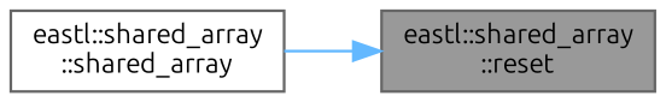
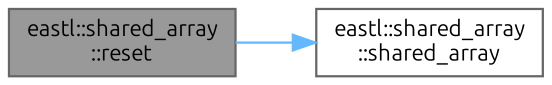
  digraph {
    rankdir=LR
    fontname=Ubuntu
    node [fontname=Ubuntu fontsize=10 shape=box style=filled]
    n1 [color=gray40 fillcolor=grey60 fontcolor=black height=0.2 label="eastl::shared_array\l::reset" width=0.4]
    n2 [color=grey40 fillcolor=white height=0.2 label="eastl::shared_array\l::shared_array" width=0.4]
-   n2 -> n1 [color=steelblue1 fontname=Ubuntu fontsize=10 labelfontname=Helvetica labelfontsize=10 style=solid]
+   n1 -> n2 [color=steelblue1 fontname=Ubuntu fontsize=10 labelfontname=Helvetica labelfontsize=10 style=solid]
  }
